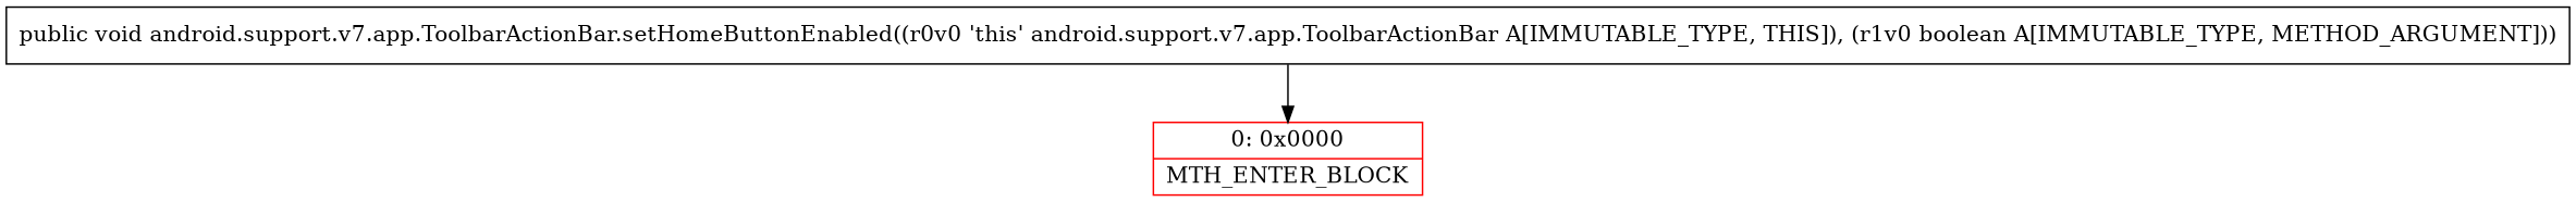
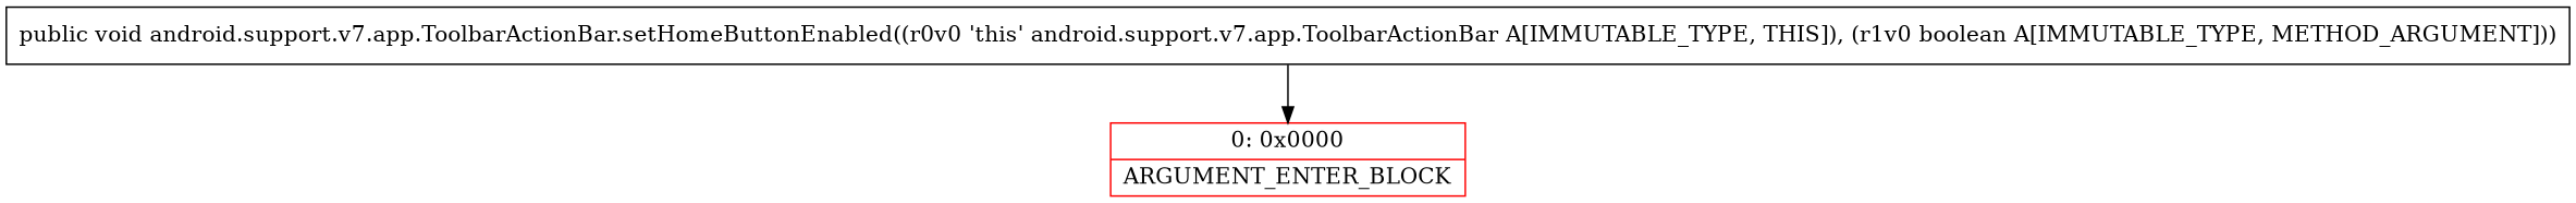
  digraph {
    node [shape=record]
-   n1 [color=red label="{0\:\ 0x0000|MTH_ENTER_BLOCK\l}"]
+   n1 [color=red label="{0\:\ 0x0000|ARGUMENT_ENTER_BLOCK\l}"]
    n2 [label="{public void android.support.v7.app.ToolbarActionBar.setHomeButtonEnabled((r0v0 'this' android.support.v7.app.ToolbarActionBar A[IMMUTABLE_TYPE, THIS]), (r1v0 boolean A[IMMUTABLE_TYPE, METHOD_ARGUMENT])) }"]
    subgraph cluster_1 {
      label="R(0)"
    }
    n2 -> n1
  }
